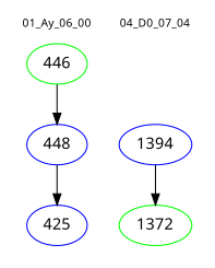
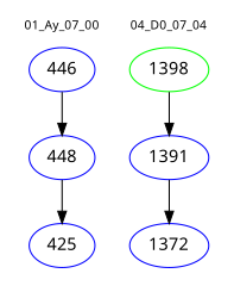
  digraph {
    fontname="Noto Sans"
    node [color=blue fontname="Noto Sans"]
    edge [color=black fontname="Noto Sans"]
-   n1 [color=green label=446]
+   n1 [label=446]
    n2 [label=448]
    n3 [label=425]
-   n5 [label=1394]
-   n6 [color=green label=1372]
+   n4 [color=green label=1398]
+   n5 [label=1391]
+   n6 [label=1372]
    subgraph cluster_1 {
      color=white
      fontsize=10
-     label="01_Ay_06_00"
+     label="01_Ay_07_00"
      n1
      n2
      n3
    }
    subgraph cluster_2 {
      color=white
      fontsize=10
      label="04_D0_07_04"
+     n4
      n5
      n6
    }
    n1 -> n2
    n2 -> n3
+   n4 -> n5
    n5 -> n6
  }
